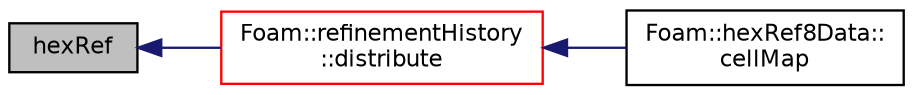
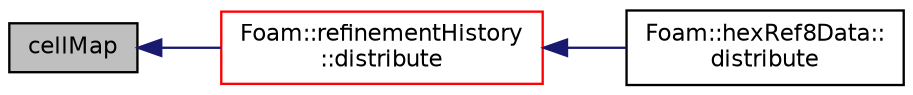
  digraph {
    rankdir=LR
    node [color=black fontname=Helvetica fontsize=10 shape=record]
    edge [color=midnightblue dir=back fontname=Helvetica fontsize=10 labelfontname=Helvetica labelfontsize=10 style=solid]
-   n1 [fillcolor=grey75 fontcolor=black height=0.2 label=hexRef style=filled width=0.4]
+   n1 [fillcolor=grey75 fontcolor=black height=0.2 label=cellMap style=filled width=0.4]
    n2 [color=red height=0.2 label="Foam::refinementHistory\l::distribute" width=0.4]
-   n3 [height=0.2 label="Foam::hexRef8Data::\lcellMap" width=0.4]
+   n3 [height=0.2 label="Foam::hexRef8Data::\ldistribute" width=0.4]
    n1 -> n2
    n2 -> n3
  }
